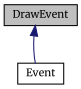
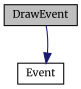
  digraph {
    fontname=Merriweather
    node [color=black fontname=Merriweather fontsize=10 shape=record]
    n1 [fillcolor=grey75 fontcolor=black height=0.2 label=DrawEvent style=filled width=0.4]
    n2 [height=0.2 label=Event width=0.4]
-   n1 -> n2 [color=midnightblue dir=back fontname=Merriweather fontsize=10 labelfontname=Helvetica labelfontsize=10 style=solid]
+   n2 -> n1 [color=midnightblue dir=back fontname=Merriweather fontsize=10 labelfontname=Helvetica labelfontsize=10 style=solid]
  }
